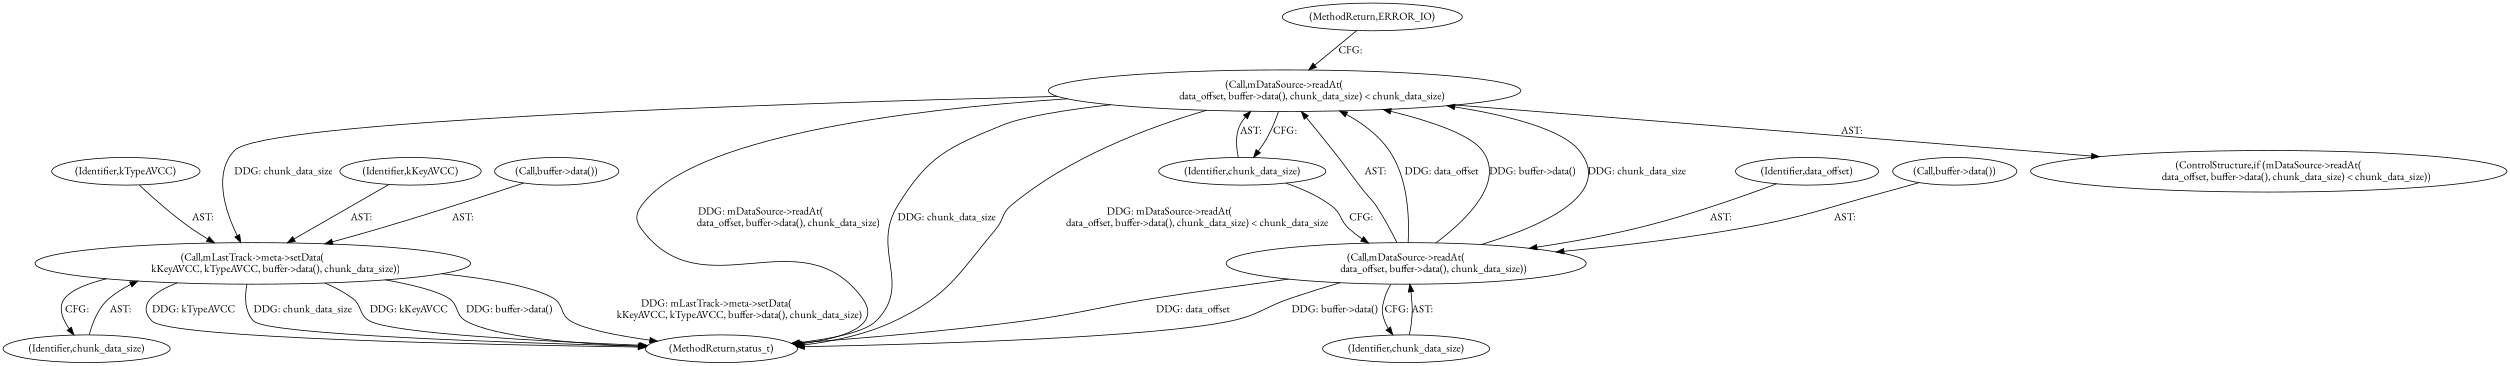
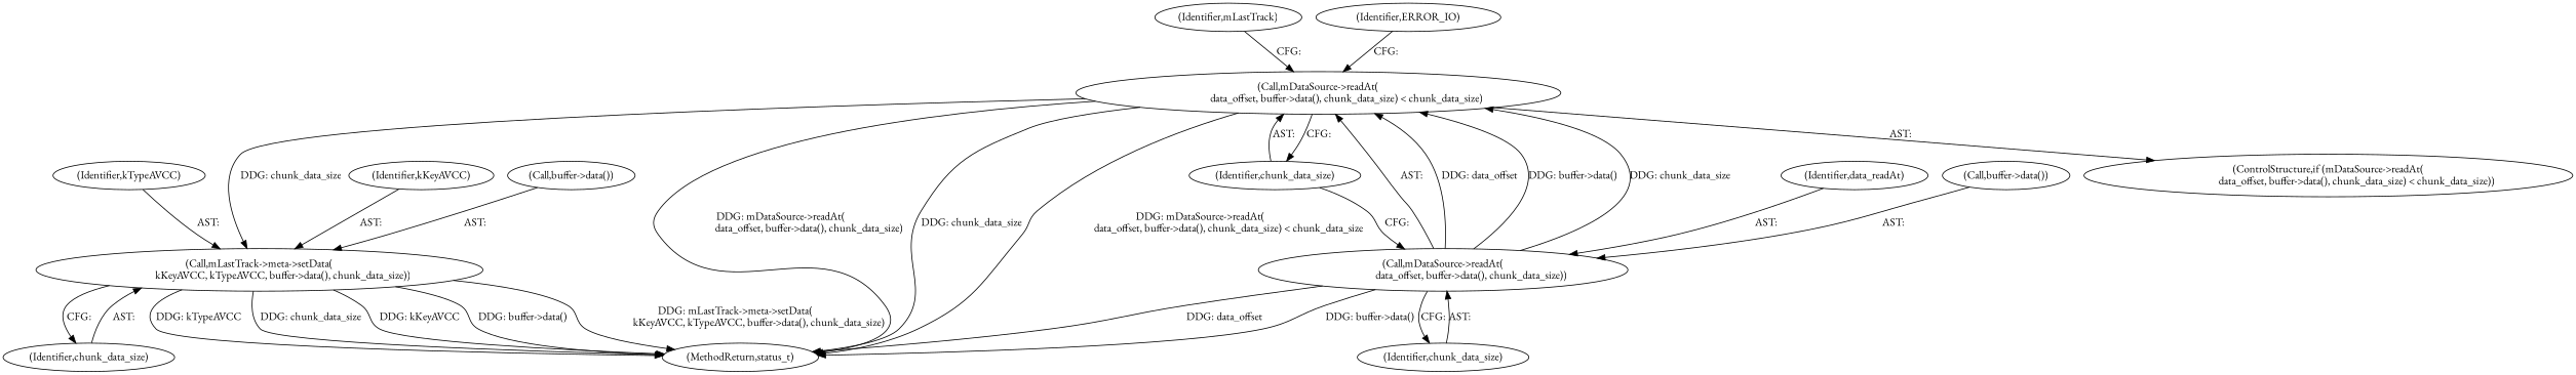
  digraph {
    fontname="EB Garamond"
    node [fontname="EB Garamond"]
    edge [fontname="EB Garamond"]
    n1 [label="(Call,mDataSource->readAt(\n                        data_offset, buffer->data(), chunk_data_size) < chunk_data_size)"]
    n2 [label="(Call,mLastTrack->meta->setData(\n                    kKeyAVCC, kTypeAVCC, buffer->data(), chunk_data_size))"]
    n3 [label="(Identifier,chunk_data_size)"]
    n4 [label="(MethodReturn,status_t)"]
    n5 [label="(ControlStructure,if (mDataSource->readAt(\n                        data_offset, buffer->data(), chunk_data_size) < chunk_data_size))"]
    n6 [label="(Identifier,chunk_data_size)"]
    n7 [label="(Call,mDataSource->readAt(\n                        data_offset, buffer->data(), chunk_data_size))"]
    n8 [label="(Identifier,chunk_data_size)"]
-   n9 [label="(Identifier,data_offset)"]
+   n9 [label="(Identifier,data_readAt)"]
+   n10 [label="(Identifier,mLastTrack)"]
    n11 [label="(Identifier,kKeyAVCC)"]
    n12 [label="(Call,buffer->data())"]
    n13 [label="(Identifier,kTypeAVCC)"]
    n14 [label="(Call,buffer->data())"]
-   n15 [label="(MethodReturn,ERROR_IO)"]
+   n15 [label="(Identifier,ERROR_IO)"]
    n1 -> n2 [label="DDG: chunk_data_size"]
    n1 -> n3 [label="CFG: "]
    n1 -> n4 [label="DDG: mDataSource->readAt(\n                        data_offset, buffer->data(), chunk_data_size)"]
    n1 -> n4 [label="DDG: chunk_data_size"]
    n1 -> n4 [label="DDG: mDataSource->readAt(\n                        data_offset, buffer->data(), chunk_data_size) < chunk_data_size"]
    n1 -> n5 [label="AST: "]
    n2 -> n4 [label="DDG: kTypeAVCC"]
    n2 -> n4 [label="DDG: chunk_data_size"]
    n2 -> n4 [label="DDG: kKeyAVCC"]
    n2 -> n4 [label="DDG: buffer->data()"]
    n2 -> n4 [label="DDG: mLastTrack->meta->setData(\n                    kKeyAVCC, kTypeAVCC, buffer->data(), chunk_data_size)"]
    n2 -> n6 [label="CFG: "]
    n3 -> n1 [label="AST: "]
    n3 -> n7 [label="CFG: "]
    n6 -> n2 [label="AST: "]
    n7 -> n1 [label="AST: "]
    n7 -> n1 [label="DDG: data_offset"]
    n7 -> n1 [label="DDG: buffer->data()"]
    n7 -> n1 [label="DDG: chunk_data_size"]
    n7 -> n4 [label="DDG: data_offset"]
    n7 -> n4 [label="DDG: buffer->data()"]
    n7 -> n8 [label="CFG: "]
    n8 -> n7 [label="AST: "]
    n9 -> n7 [label="AST: "]
+   n10 -> n1 [label="CFG: "]
    n11 -> n2 [label="AST: "]
    n12 -> n2 [label="AST: "]
    n13 -> n2 [label="AST: "]
    n14 -> n7 [label="AST: "]
    n15 -> n1 [label="CFG: "]
  }
